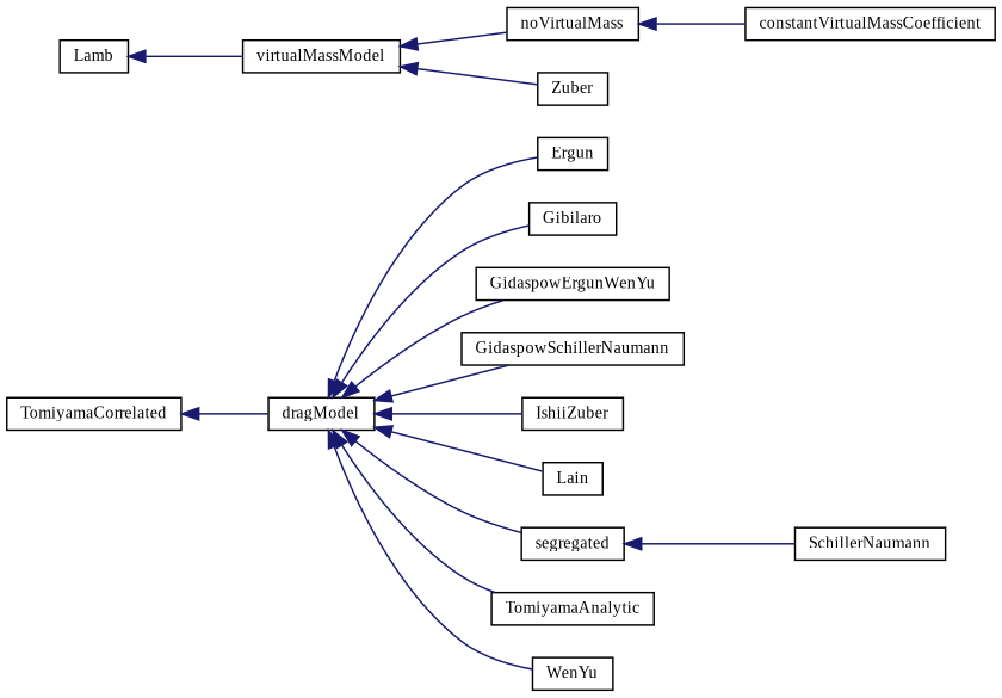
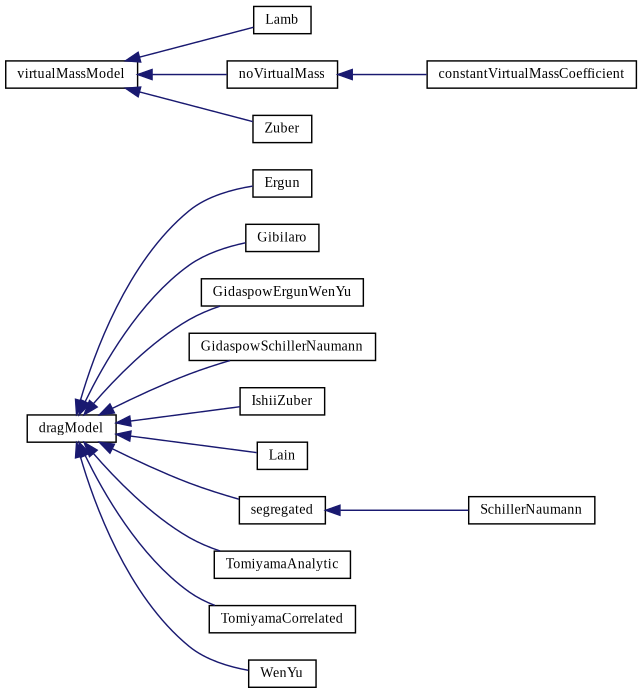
  digraph {
    fontname="Liberation Serif"
    rankdir=LR
    node [color=black fontname="Liberation Serif" fontsize=10 shape=record]
    edge [color=midnightblue dir=back fontname="Liberation Serif" fontsize=10 labelfontname=Helvetica labelfontsize=10 style=solid]
    n1 [height=0.2 label=dragModel width=0.4]
    n2 [height=0.2 label=Ergun width=0.4]
    n3 [height=0.2 label=Gibilaro width=0.4]
    n4 [height=0.2 label=GidaspowErgunWenYu width=0.4]
    n5 [height=0.2 label=GidaspowSchillerNaumann width=0.4]
    n6 [height=0.2 label=IshiiZuber width=0.4]
    n7 [height=0.2 label=Lain width=0.4]
    n8 [height=0.2 label=segregated width=0.4]
    n9 [height=0.2 label=TomiyamaAnalytic width=0.4]
    n10 [height=0.2 label=TomiyamaCorrelated width=0.4]
    n11 [height=0.2 label=WenYu width=0.4]
    n12 [height=0.2 label=virtualMassModel width=0.4]
    n13 [height=0.2 label=Lamb width=0.4]
    n14 [height=0.2 label=noVirtualMass width=0.4]
    n15 [height=0.2 label=Zuber width=0.4]
    n16 [height=0.2 label=SchillerNaumann width=0.4]
    n17 [height=0.2 label=constantVirtualMassCoefficient width=0.4]
    n1 -> n2
    n1 -> n3
    n1 -> n4
    n1 -> n5
    n1 -> n6
    n1 -> n7
    n1 -> n8
    n1 -> n9
-   n10 -> n1
+   n1 -> n10
    n1 -> n11
    n8 -> n16
-   n13 -> n12
+   n12 -> n13
    n12 -> n14
    n12 -> n15
    n14 -> n17
  }
